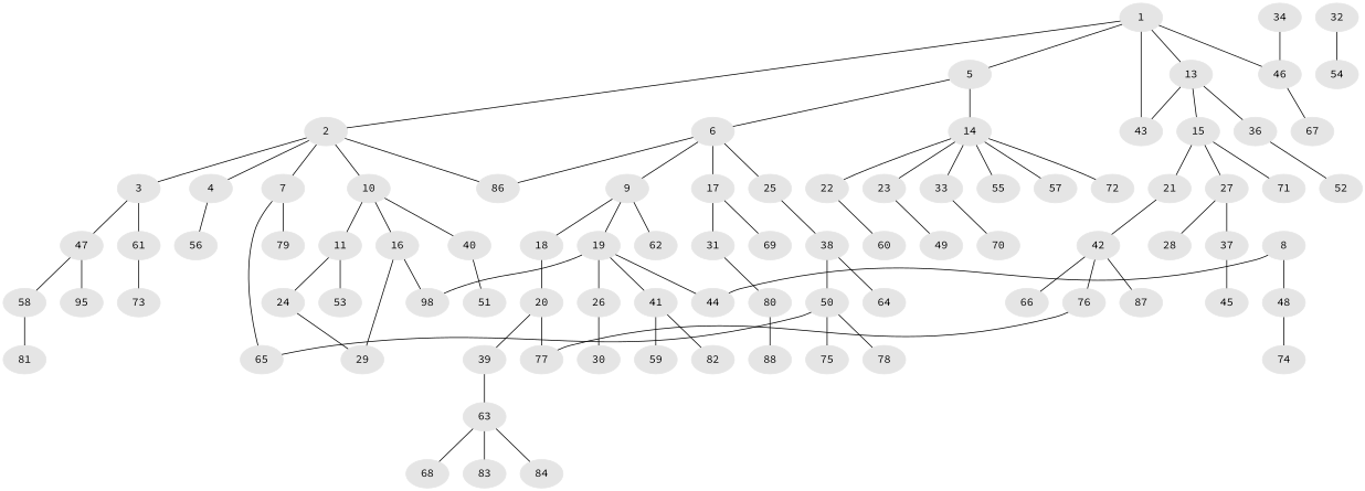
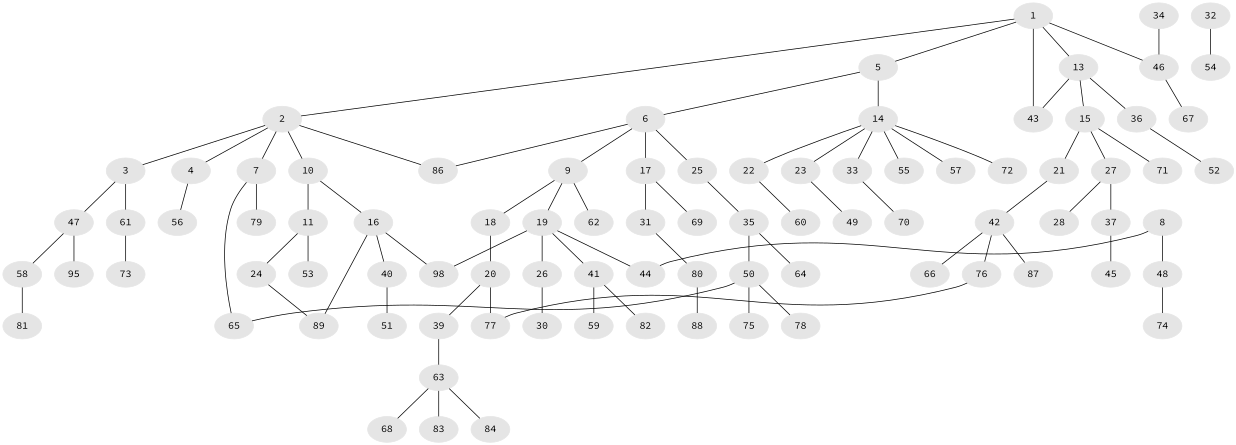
  graph {
    fontname="Source Code Pro"
    node [color=gray90 fontname="Source Code Pro" style=filled]
    edge [fontname="Source Code Pro"]
    1
    2
    5
    13
    43
    46
    3
    4
    7
    10
    86
    6
    14
    15
    36
    67
    47
    61
    56
    65
    79
    11
    16
    40
    58
    n26 [label=95]
    73
    9
    17
    25
    22
    23
    33
    55
    57
    72
    8
    44
    48
    18
    19
    62
    31
    69
-   35 [label=38]
+   35
    74
    20
    n48 [label=98]
    26
    41
    24
    53
-   29
+   29 [label=89]
    51
    34
    21
    27
    71
    52
    60
    49
    70
    42
    28
    37
    80
    39
    77
    30
    59
    82
    63
    66
    76
    87
    50
    64
    32
    54
    45
    88
    75
    78
    68
    83
    84
    81
    1 -- 2
    1 -- 5
    1 -- 13
    1 -- 43
    1 -- 46
    2 -- 3
    2 -- 4
    2 -- 7
    2 -- 10
    2 -- 86
    5 -- 6
    5 -- 14
    13 -- 43
    13 -- 15
    13 -- 36
    46 -- 67
    3 -- 47
    3 -- 61
    4 -- 56
    7 -- 65
    7 -- 79
    10 -- 11
    10 -- 16
-   10 -- 40
+   16 -- 40
    6 -- 86
    6 -- 9
    6 -- 17
    6 -- 25
    14 -- 22
    14 -- 23
    14 -- 33
    14 -- 55
    14 -- 57
    14 -- 72
    15 -- 21
    15 -- 27
    15 -- 71
    36 -- 52
    47 -- 58
    47 -- n26
    61 -- 73
    11 -- 24
    11 -- 53
    16 -- n48
    16 -- 29
    40 -- 51
    58 -- 81
    9 -- 18
    9 -- 19
    9 -- 62
    17 -- 31
    17 -- 69
    25 -- 35
    22 -- 60
    23 -- 49
    33 -- 70
    8 -- 44
    8 -- 48
    48 -- 74
    18 -- 20
    19 -- 44
    19 -- n48
    19 -- 26
    19 -- 41
    31 -- 80
    35 -- 50
    35 -- 64
    20 -- 39
    20 -- 77
    26 -- 30
    41 -- 59
    41 -- 82
    24 -- 29
    34 -- 46
    21 -- 42
    27 -- 28
    27 -- 37
    42 -- 66
    42 -- 76
    42 -- 87
    37 -- 45
    80 -- 88
    39 -- 63
    63 -- 68
    63 -- 83
    63 -- 84
    76 -- 77
    50 -- 65
    50 -- 75
    50 -- 78
    32 -- 54
  }
